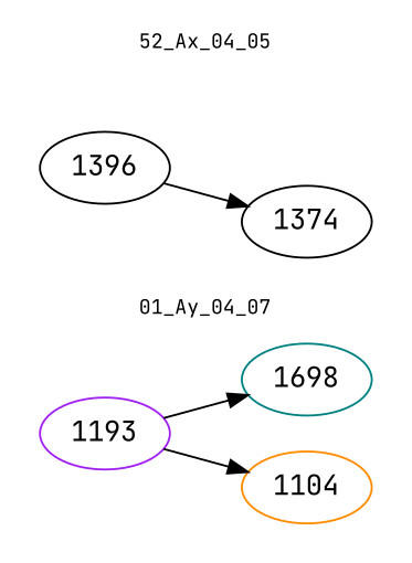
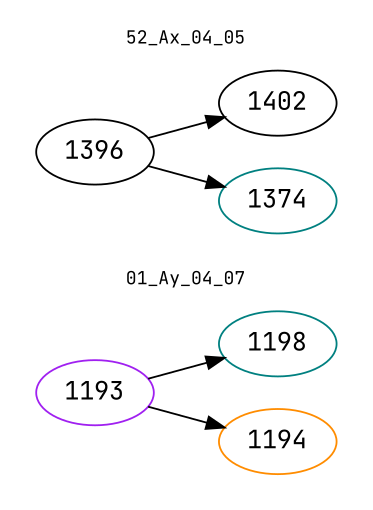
  digraph {
    fontname="JetBrains Mono"
    rankdir=LR
    node [color=teal fontname="JetBrains Mono"]
    edge [color=black fontname="JetBrains Mono"]
    n1 [color=purple label=1193]
-   n2 [color=darkorange label=1104]
-   n3 [label=1698]
+   n2 [color=darkorange label=1194]
+   n3 [label=1198]
    n4 [color=black label=1396]
-   n5 [color=black label=1374]
+   n5 [label=1374]
+   n6 [color=black label=1402]
    subgraph cluster_1 {
      color=white
      fontsize=10
      label="01_Ay_04_07"
      n1
      n2
      n3
    }
    subgraph cluster_2 {
      color=white
      fontsize=10
      label="52_Ax_04_05"
      n4
      n5
+     n6
    }
    n1 -> n2
    n1 -> n3
    n4 -> n5
+   n4 -> n6
  }
